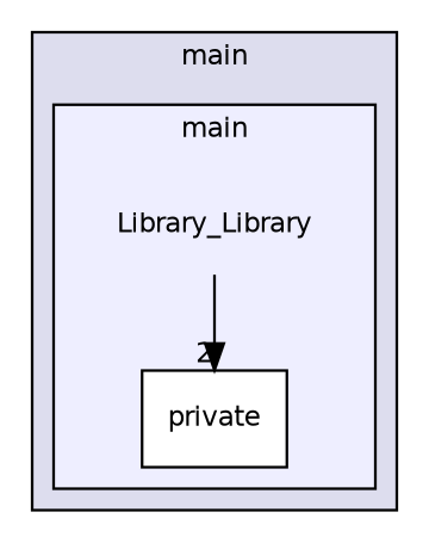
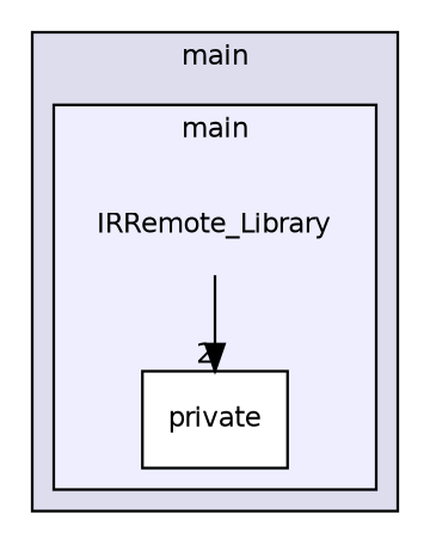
  digraph {
    compound=true
    node [fontname=Helvetica fontsize=10]
-   n1 [label=Library_Library shape=plaintext]
+   n1 [label=IRRemote_Library shape=plaintext]
    n2 [fillcolor=white label=private shape=box style=filled]
    subgraph cluster_1 {
      bgcolor="#ddddee"
      fontname=Helvetica
      fontsize=10
      label=main
      pencolor=black
      subgraph cluster_2 {
        bgcolor="#eeeeff"
        fontname=Helvetica
        fontsize=10
        pencolor=black
        n1
        n2
      }
    }
    n1 -> n2 [headlabel=2 labeldistance=1.5 labelfontname=Helvetica labelfontsize=10]
  }
